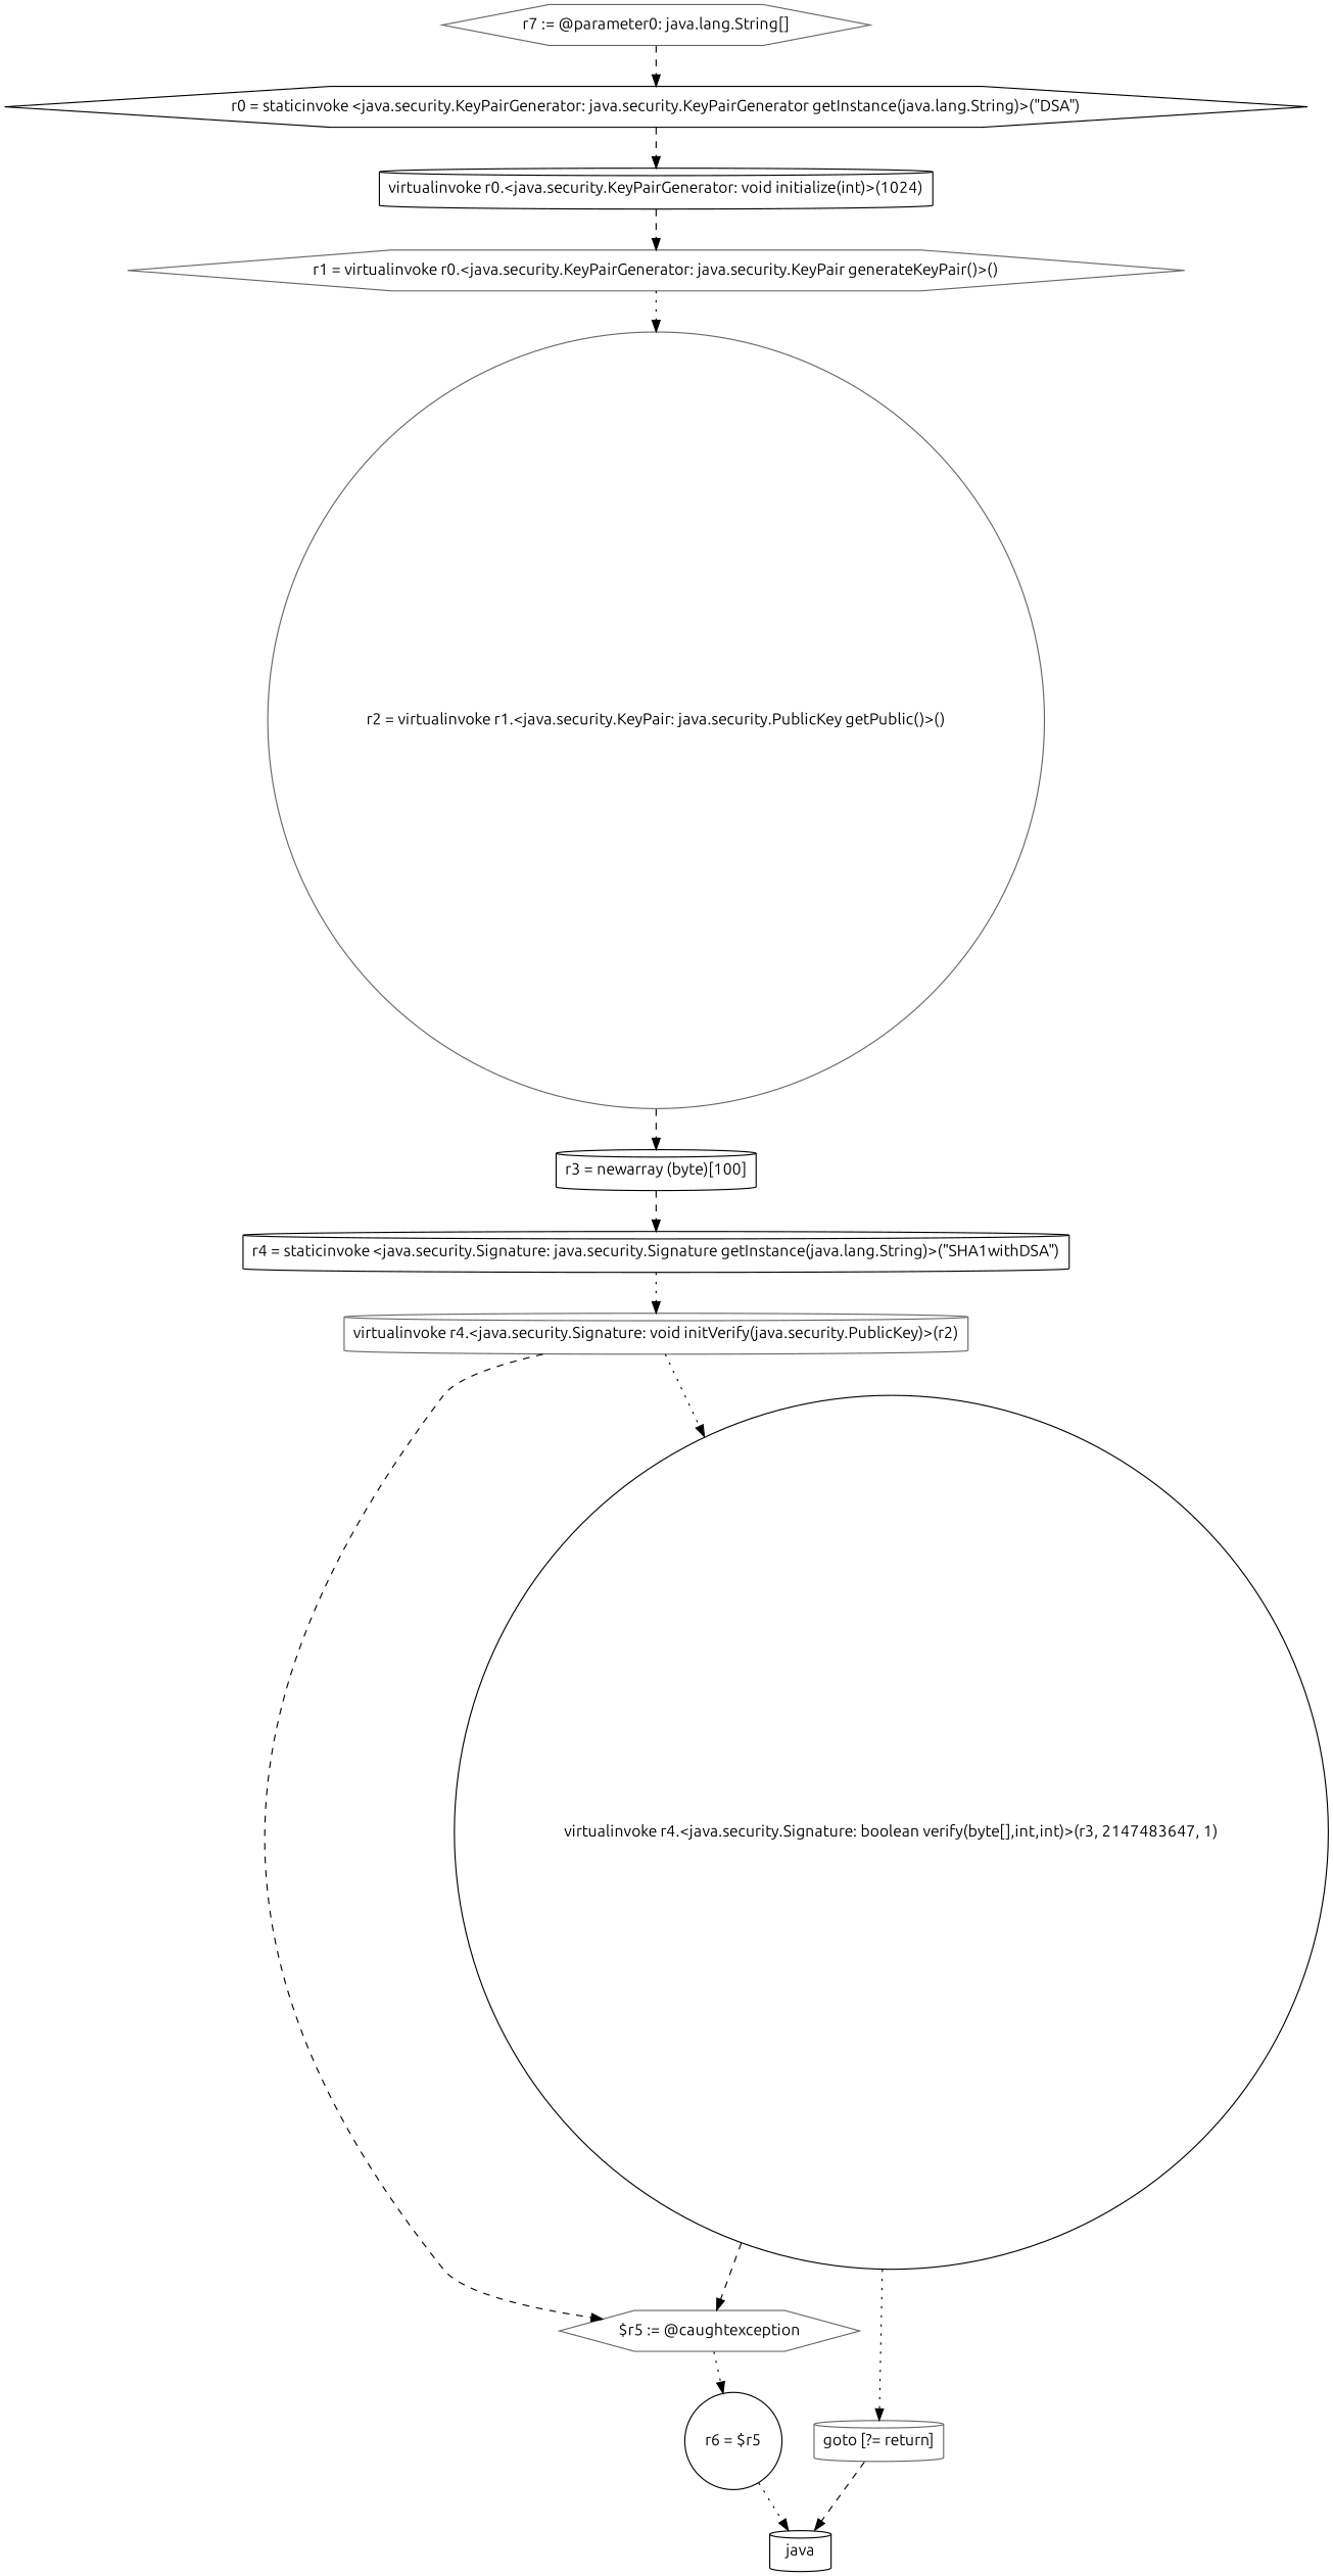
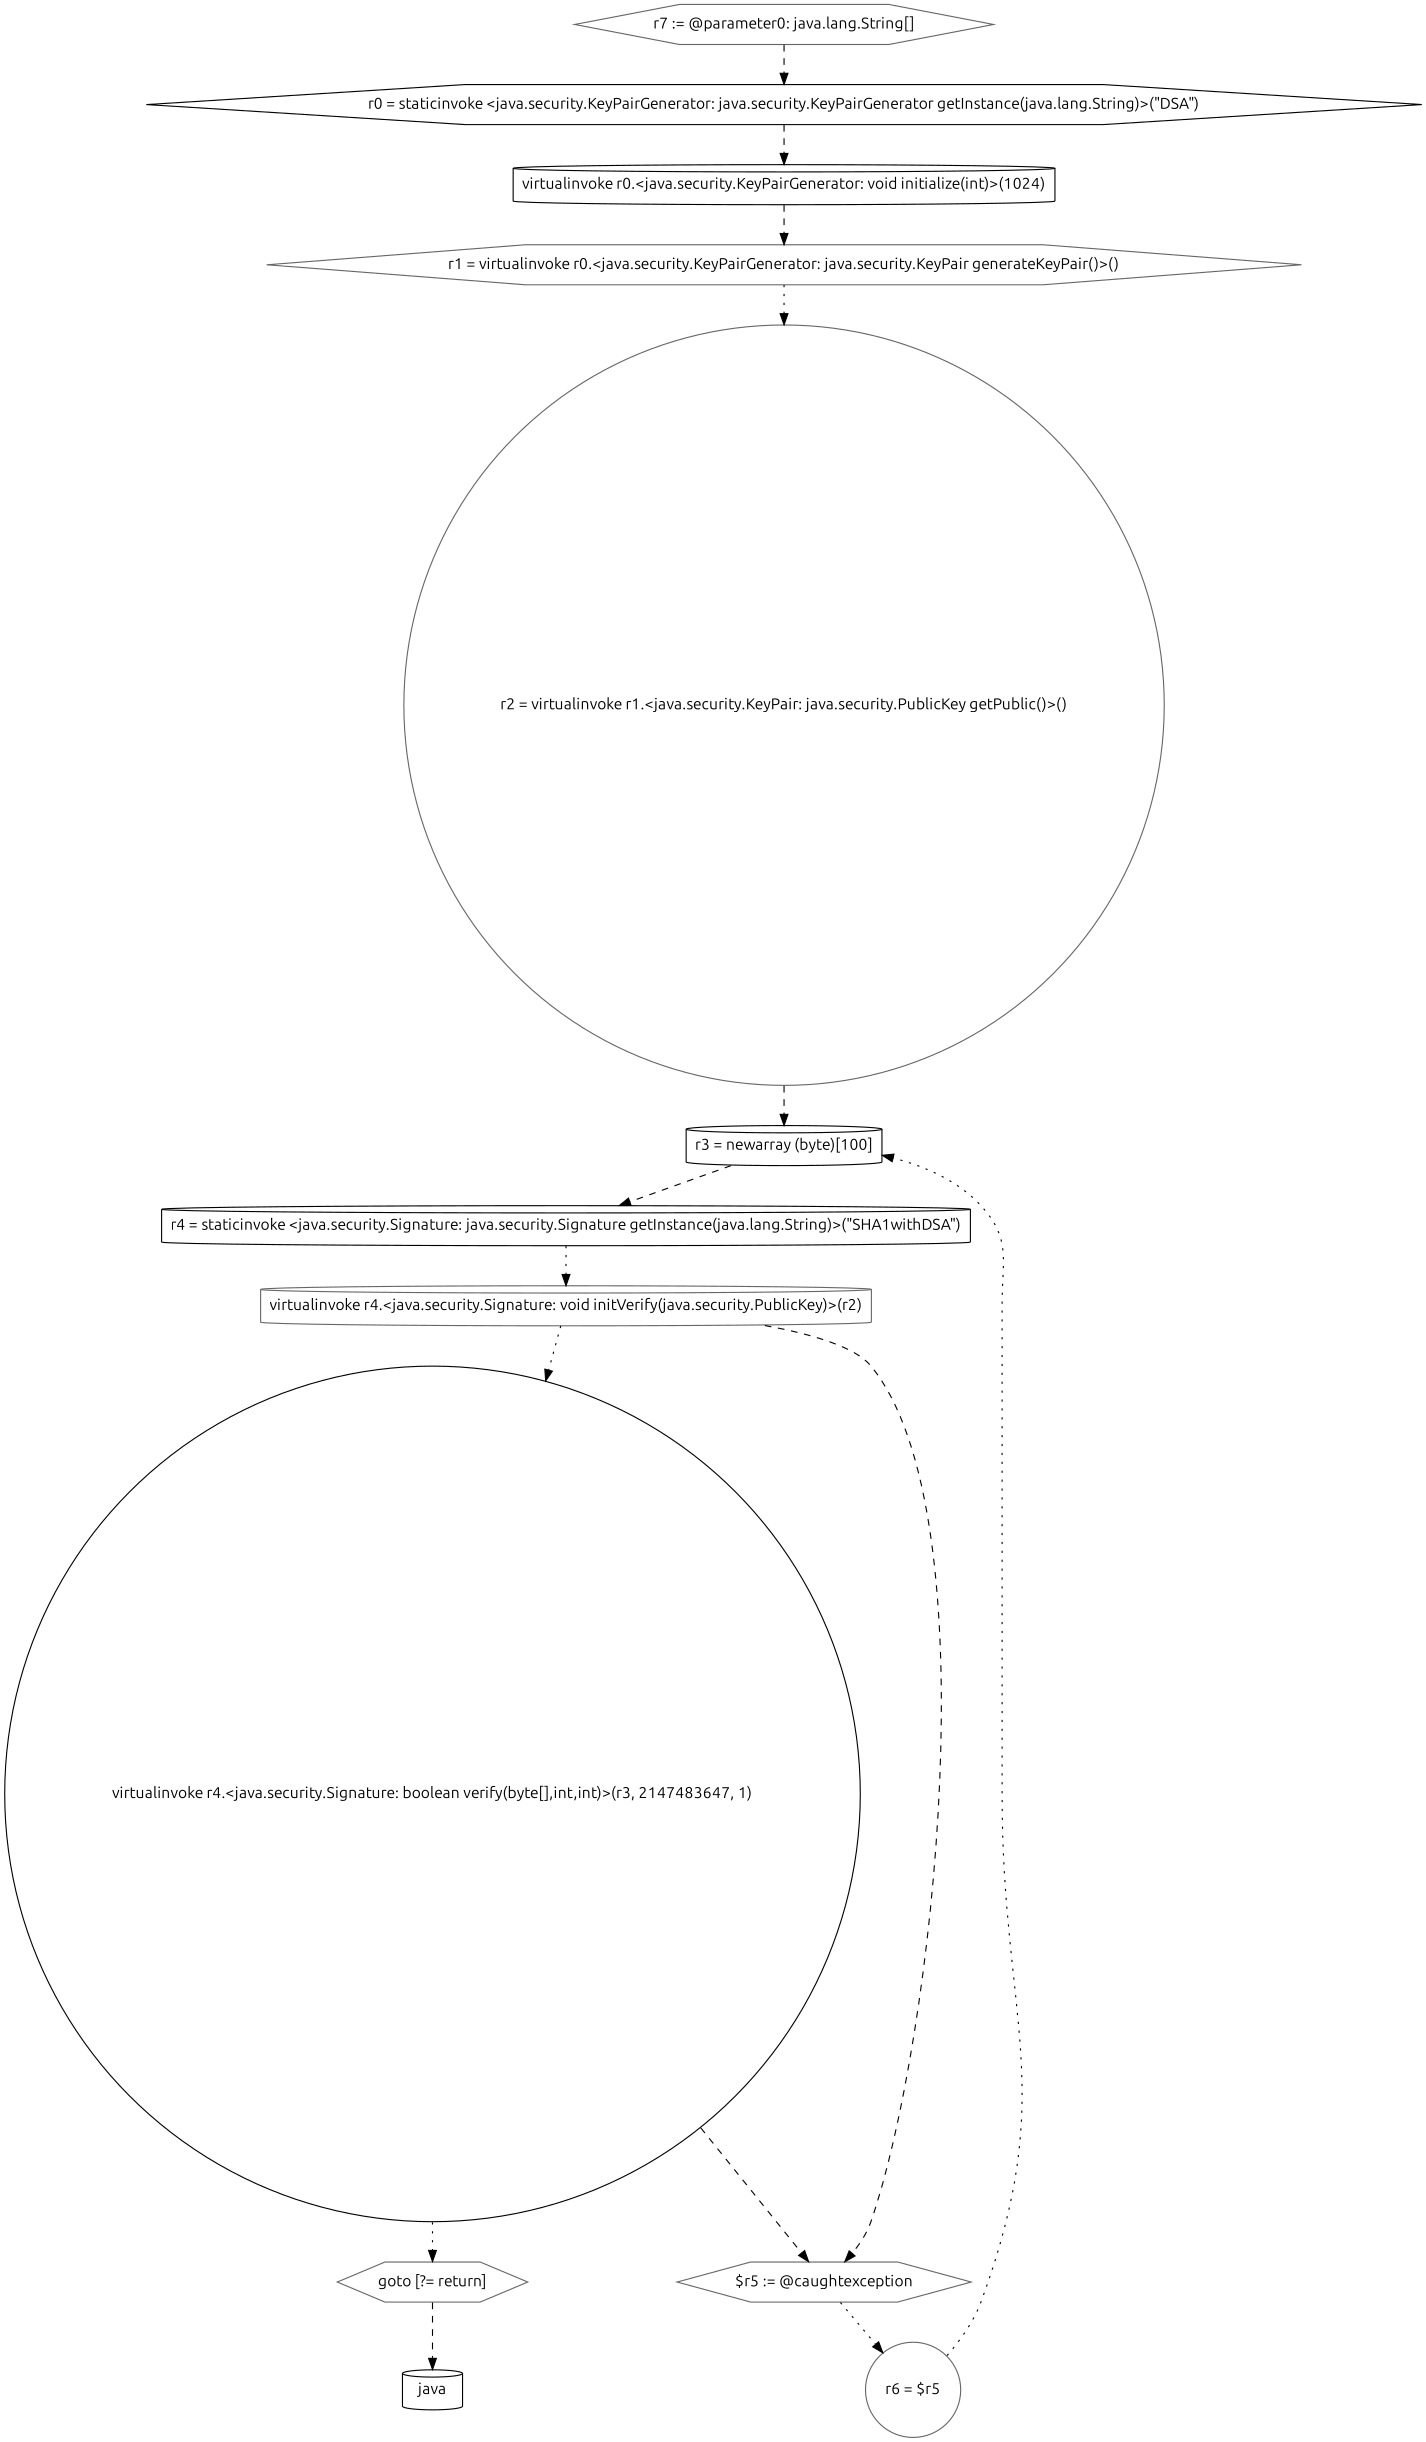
  digraph {
    fontname=Ubuntu
    node [color=black fontname=Ubuntu shape=hexagon]
    edge [fontname=Ubuntu style=dashed]
    "r7 := @parameter0: java.lang.String[]" [color=gray40]
    "r0 = staticinvoke <java.security.KeyPairGenerator: java.security.KeyPairGenerator getInstance(java.lang.String)>(\"DSA\")"
    "virtualinvoke r0.<java.security.KeyPairGenerator: void initialize(int)>(1024)" [shape=cylinder]
    "r1 = virtualinvoke r0.<java.security.KeyPairGenerator: java.security.KeyPair generateKeyPair()>()" [color=gray40]
    "r2 = virtualinvoke r1.<java.security.KeyPair: java.security.PublicKey getPublic()>()" [color=gray40 shape=circle]
    "r3 = newarray (byte)[100]" [shape=cylinder]
    "r4 = staticinvoke <java.security.Signature: java.security.Signature getInstance(java.lang.String)>(\"SHA1withDSA\")" [shape=cylinder]
    "virtualinvoke r4.<java.security.Signature: void initVerify(java.security.PublicKey)>(r2)" [color=gray40 shape=cylinder]
    "virtualinvoke r4.<java.security.Signature: boolean verify(byte[],int,int)>(r3, 2147483647, 1)" [shape=circle]
    "$r5 := @caughtexception" [color=gray40]
-   "goto [?= return]" [color=gray40 shape=cylinder]
-   "r6 = $r5" [shape=circle]
+   "goto [?= return]" [color=gray40]
+   "r6 = $r5" [color=gray40 shape=circle]
    n13 [label=java shape=cylinder]
    "r7 := @parameter0: java.lang.String[]" -> "r0 = staticinvoke <java.security.KeyPairGenerator: java.security.KeyPairGenerator getInstance(java.lang.String)>(\"DSA\")"
    "r0 = staticinvoke <java.security.KeyPairGenerator: java.security.KeyPairGenerator getInstance(java.lang.String)>(\"DSA\")" -> "virtualinvoke r0.<java.security.KeyPairGenerator: void initialize(int)>(1024)"
    "virtualinvoke r0.<java.security.KeyPairGenerator: void initialize(int)>(1024)" -> "r1 = virtualinvoke r0.<java.security.KeyPairGenerator: java.security.KeyPair generateKeyPair()>()"
    "r1 = virtualinvoke r0.<java.security.KeyPairGenerator: java.security.KeyPair generateKeyPair()>()" -> "r2 = virtualinvoke r1.<java.security.KeyPair: java.security.PublicKey getPublic()>()" [style=dotted]
    "r2 = virtualinvoke r1.<java.security.KeyPair: java.security.PublicKey getPublic()>()" -> "r3 = newarray (byte)[100]"
    "r3 = newarray (byte)[100]" -> "r4 = staticinvoke <java.security.Signature: java.security.Signature getInstance(java.lang.String)>(\"SHA1withDSA\")"
    "r4 = staticinvoke <java.security.Signature: java.security.Signature getInstance(java.lang.String)>(\"SHA1withDSA\")" -> "virtualinvoke r4.<java.security.Signature: void initVerify(java.security.PublicKey)>(r2)" [style=dotted]
    "virtualinvoke r4.<java.security.Signature: void initVerify(java.security.PublicKey)>(r2)" -> "virtualinvoke r4.<java.security.Signature: boolean verify(byte[],int,int)>(r3, 2147483647, 1)" [style=dotted]
    "virtualinvoke r4.<java.security.Signature: void initVerify(java.security.PublicKey)>(r2)" -> "$r5 := @caughtexception"
    "virtualinvoke r4.<java.security.Signature: boolean verify(byte[],int,int)>(r3, 2147483647, 1)" -> "$r5 := @caughtexception"
    "virtualinvoke r4.<java.security.Signature: boolean verify(byte[],int,int)>(r3, 2147483647, 1)" -> "goto [?= return]" [style=dotted]
    "$r5 := @caughtexception" -> "r6 = $r5" [style=dotted]
    "goto [?= return]" -> n13
-   "r6 = $r5" -> n13 [style=dotted]
+   "r6 = $r5" -> "r3 = newarray (byte)[100]" [style=dotted]
  }
